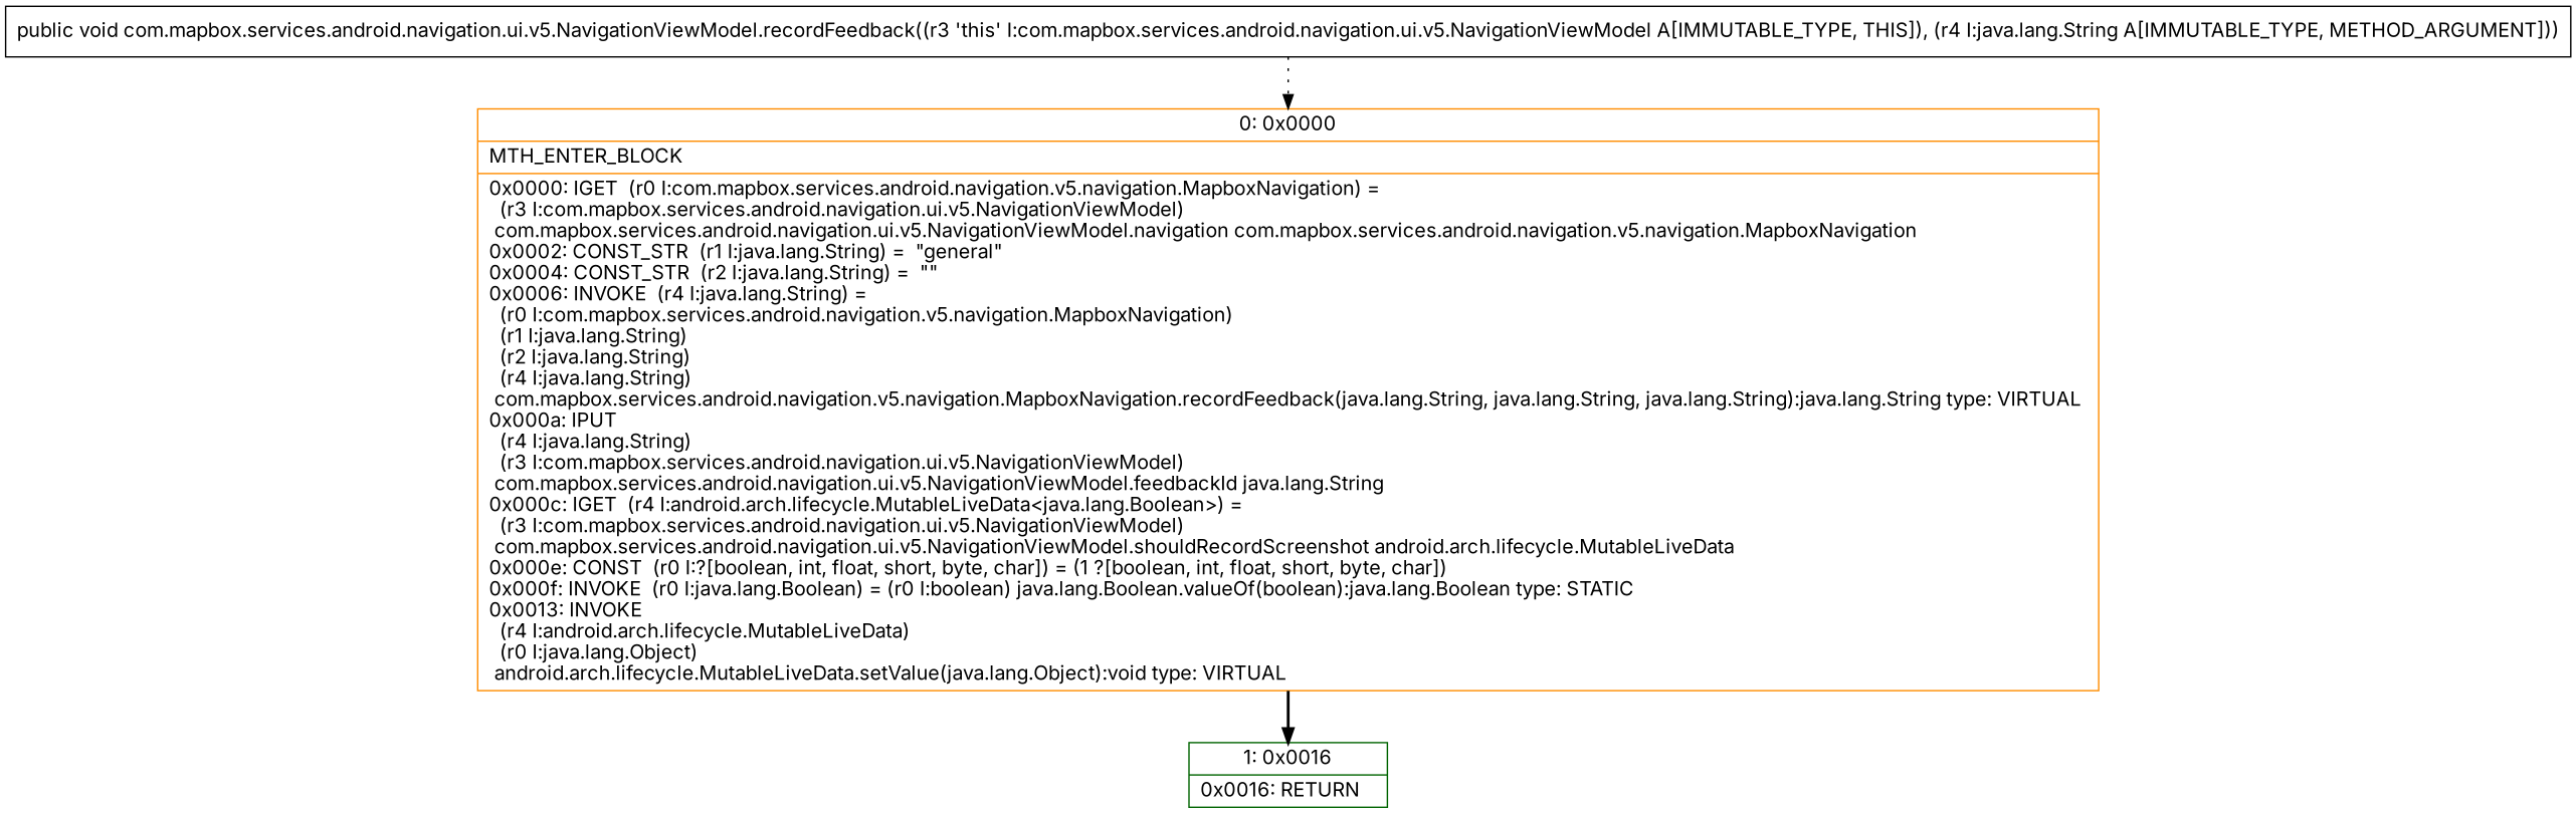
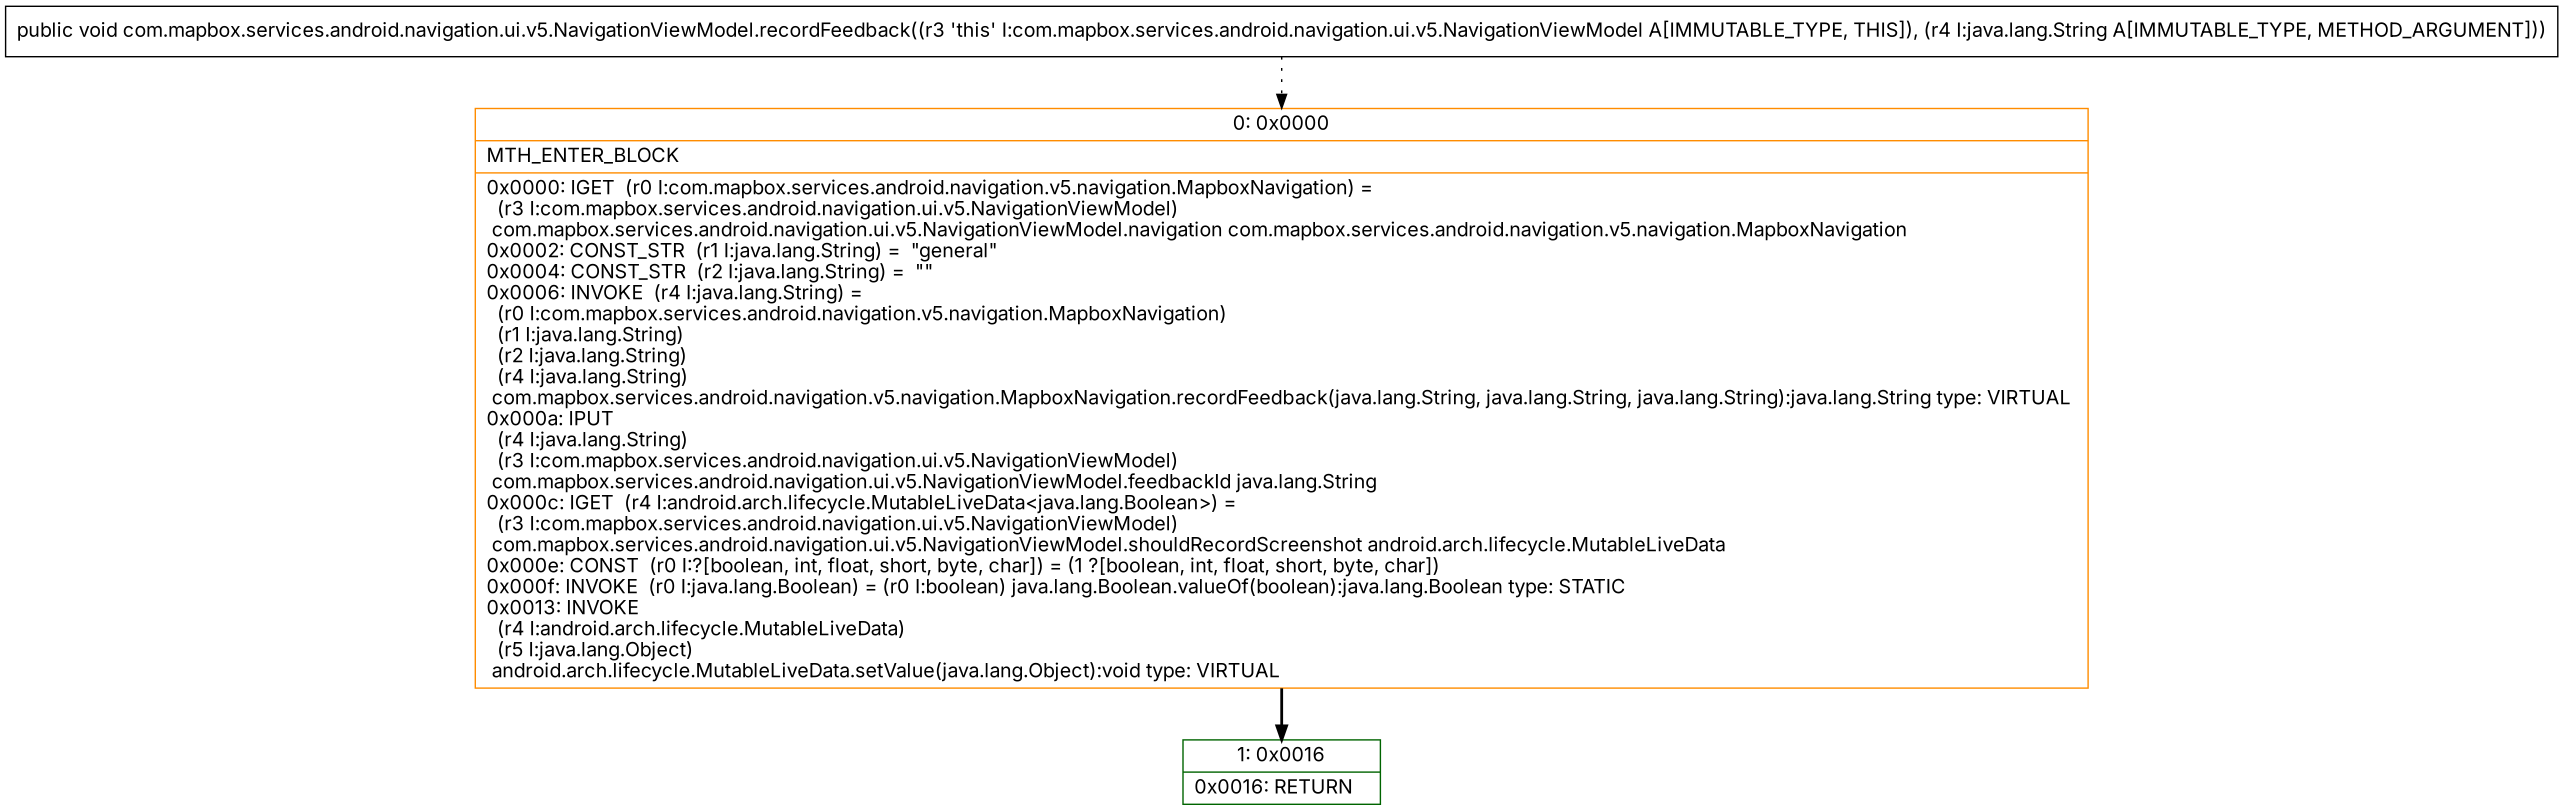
  digraph {
    fontname=Inter
    node [shape=record fontname=Inter]
    edge [fontname=Inter]
-   n1 [label="{0\:\ 0x0000|MTH_ENTER_BLOCK\l|0x0000: IGET  (r0 I:com.mapbox.services.android.navigation.v5.navigation.MapboxNavigation) = \l  (r3 I:com.mapbox.services.android.navigation.ui.v5.NavigationViewModel)\l com.mapbox.services.android.navigation.ui.v5.NavigationViewModel.navigation com.mapbox.services.android.navigation.v5.navigation.MapboxNavigation \l0x0002: CONST_STR  (r1 I:java.lang.String) =  \"general\" \l0x0004: CONST_STR  (r2 I:java.lang.String) =  \"\" \l0x0006: INVOKE  (r4 I:java.lang.String) = \l  (r0 I:com.mapbox.services.android.navigation.v5.navigation.MapboxNavigation)\l  (r1 I:java.lang.String)\l  (r2 I:java.lang.String)\l  (r4 I:java.lang.String)\l com.mapbox.services.android.navigation.v5.navigation.MapboxNavigation.recordFeedback(java.lang.String, java.lang.String, java.lang.String):java.lang.String type: VIRTUAL \l0x000a: IPUT  \l  (r4 I:java.lang.String)\l  (r3 I:com.mapbox.services.android.navigation.ui.v5.NavigationViewModel)\l com.mapbox.services.android.navigation.ui.v5.NavigationViewModel.feedbackId java.lang.String \l0x000c: IGET  (r4 I:android.arch.lifecycle.MutableLiveData\<java.lang.Boolean\>) = \l  (r3 I:com.mapbox.services.android.navigation.ui.v5.NavigationViewModel)\l com.mapbox.services.android.navigation.ui.v5.NavigationViewModel.shouldRecordScreenshot android.arch.lifecycle.MutableLiveData \l0x000e: CONST  (r0 I:?[boolean, int, float, short, byte, char]) = (1 ?[boolean, int, float, short, byte, char]) \l0x000f: INVOKE  (r0 I:java.lang.Boolean) = (r0 I:boolean) java.lang.Boolean.valueOf(boolean):java.lang.Boolean type: STATIC \l0x0013: INVOKE  \l  (r4 I:android.arch.lifecycle.MutableLiveData)\l  (r0 I:java.lang.Object)\l android.arch.lifecycle.MutableLiveData.setValue(java.lang.Object):void type: VIRTUAL \l}" color=darkorange]
+   n1 [label="{0\:\ 0x0000|MTH_ENTER_BLOCK\l|0x0000: IGET  (r0 I:com.mapbox.services.android.navigation.v5.navigation.MapboxNavigation) = \l  (r3 I:com.mapbox.services.android.navigation.ui.v5.NavigationViewModel)\l com.mapbox.services.android.navigation.ui.v5.NavigationViewModel.navigation com.mapbox.services.android.navigation.v5.navigation.MapboxNavigation \l0x0002: CONST_STR  (r1 I:java.lang.String) =  \"general\" \l0x0004: CONST_STR  (r2 I:java.lang.String) =  \"\" \l0x0006: INVOKE  (r4 I:java.lang.String) = \l  (r0 I:com.mapbox.services.android.navigation.v5.navigation.MapboxNavigation)\l  (r1 I:java.lang.String)\l  (r2 I:java.lang.String)\l  (r4 I:java.lang.String)\l com.mapbox.services.android.navigation.v5.navigation.MapboxNavigation.recordFeedback(java.lang.String, java.lang.String, java.lang.String):java.lang.String type: VIRTUAL \l0x000a: IPUT  \l  (r4 I:java.lang.String)\l  (r3 I:com.mapbox.services.android.navigation.ui.v5.NavigationViewModel)\l com.mapbox.services.android.navigation.ui.v5.NavigationViewModel.feedbackId java.lang.String \l0x000c: IGET  (r4 I:android.arch.lifecycle.MutableLiveData\<java.lang.Boolean\>) = \l  (r3 I:com.mapbox.services.android.navigation.ui.v5.NavigationViewModel)\l com.mapbox.services.android.navigation.ui.v5.NavigationViewModel.shouldRecordScreenshot android.arch.lifecycle.MutableLiveData \l0x000e: CONST  (r0 I:?[boolean, int, float, short, byte, char]) = (1 ?[boolean, int, float, short, byte, char]) \l0x000f: INVOKE  (r0 I:java.lang.Boolean) = (r0 I:boolean) java.lang.Boolean.valueOf(boolean):java.lang.Boolean type: STATIC \l0x0013: INVOKE  \l  (r4 I:android.arch.lifecycle.MutableLiveData)\l  (r5 I:java.lang.Object)\l android.arch.lifecycle.MutableLiveData.setValue(java.lang.Object):void type: VIRTUAL \l}" color=darkorange]
    n2 [label="{1\:\ 0x0016|0x0016: RETURN   \l}" color=darkgreen]
    n3 [label="{public void com.mapbox.services.android.navigation.ui.v5.NavigationViewModel.recordFeedback((r3 'this' I:com.mapbox.services.android.navigation.ui.v5.NavigationViewModel A[IMMUTABLE_TYPE, THIS]), (r4 I:java.lang.String A[IMMUTABLE_TYPE, METHOD_ARGUMENT])) }" color=black]
    n1 -> n2 [style=bold]
    n3 -> n1 [style=dotted]
  }
